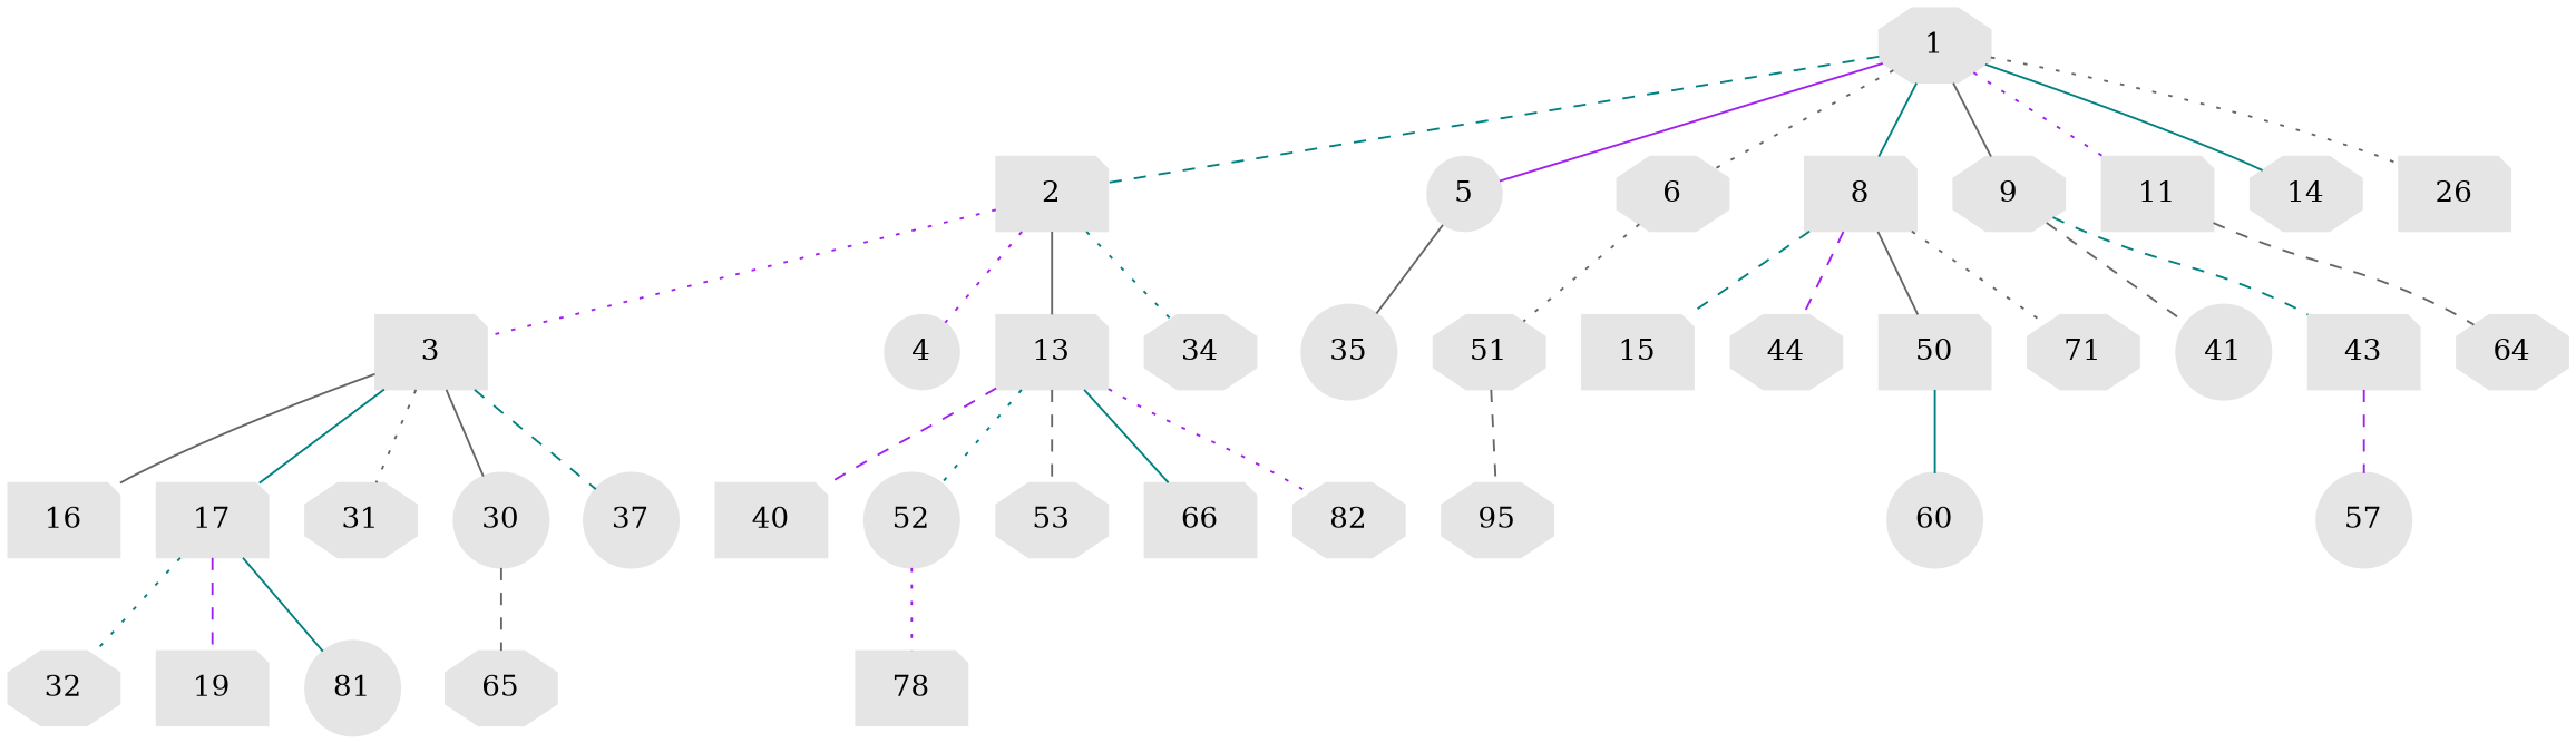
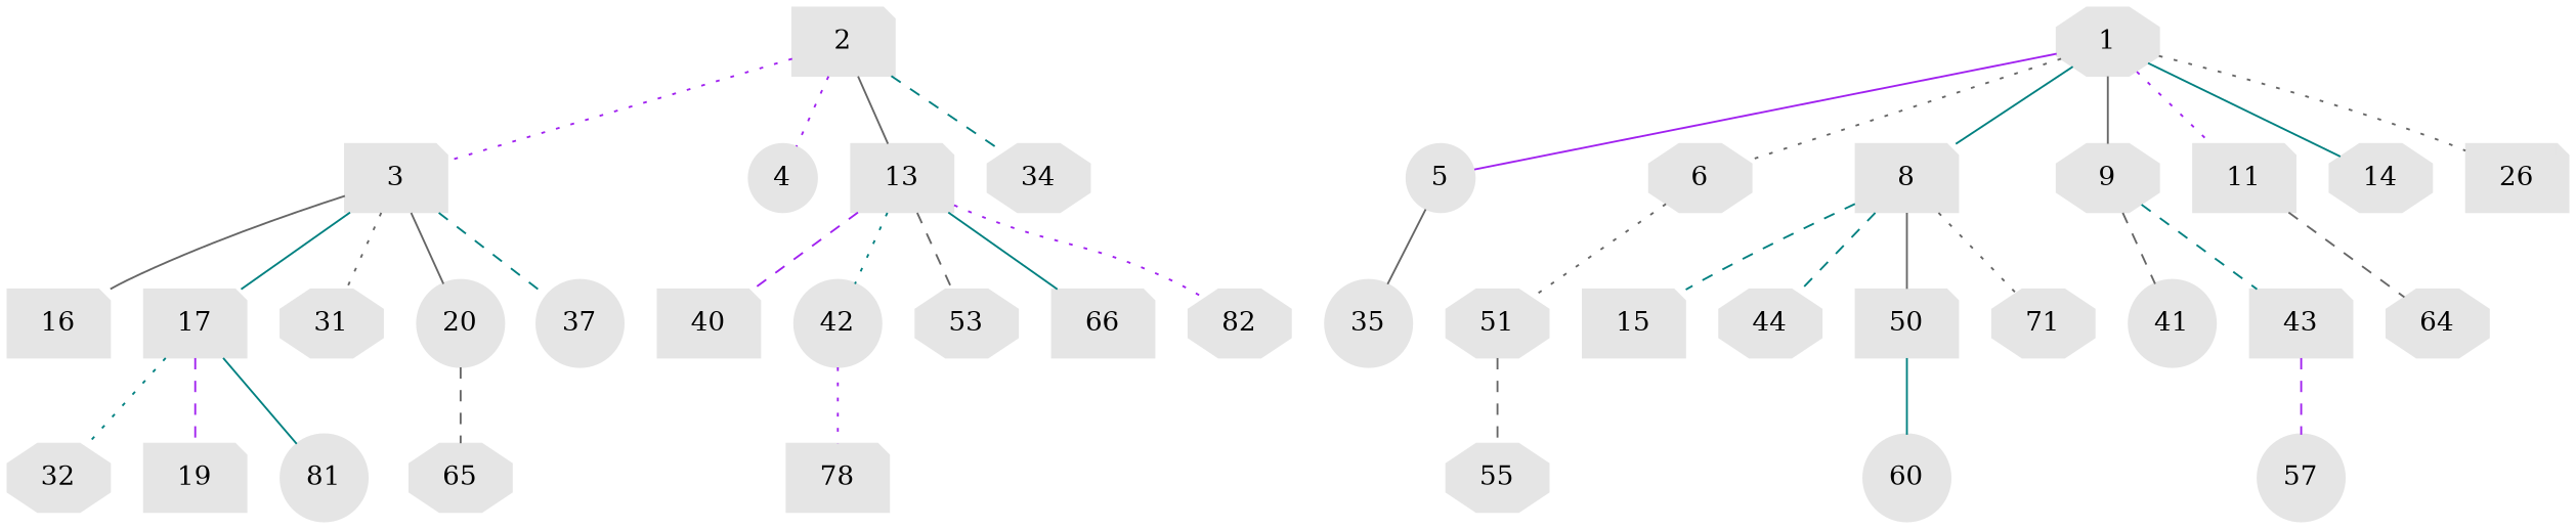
  graph {
    fontname="DejaVu Serif"
    node [color=gray90 fontname="DejaVu Serif" shape=note style=filled]
    edge [color=gray40 fontname="DejaVu Serif" style=dashed]
    2
    1 [shape=octagon]
    5 [shape=circle super="+23"]
    6 [shape=octagon super="+20"]
    8 [super="+46+33+28+12"]
    9 [shape=octagon super="+24+88"]
    11 [super="+75+42"]
    14 [shape=octagon]
    26 [super="+84"]
    3 [super="+7+10+76"]
    4 [shape=circle super="+31"]
    13 [super="+29+38+18"]
    34 [shape=octagon super="+80+90"]
    35 [shape=circle]
    51 [shape=octagon]
    15
    44 [shape=octagon super="+79+85"]
    50 [super="+59"]
    71 [shape=octagon]
    41 [shape=circle super="+54+70"]
    43 [super="+68"]
    64 [shape=octagon]
    16 [super="+27"]
    17 [super="+36+73+22+45"]
    n25 [label=31 shape=octagon super="+49"]
-   30 [shape=circle super="+95+58"]
+   30 [shape=circle super="+95+58" label=20]
    37 [shape=circle super="+83"]
    40 [super="+61"]
-   52 [shape=circle super="+67"]
+   52 [shape=circle super="+67" label=42]
    53 [shape=octagon]
    66
    82 [shape=octagon]
    32 [shape=octagon super="+101"]
    n34 [label=19]
    81 [shape=circle]
    65 [shape=octagon]
-   55 [shape=octagon label=95]
+   55 [shape=octagon]
    60 [shape=circle]
    57 [shape=circle]
    78
    2 -- 3 [color=purple style=dotted]
    2 -- 4 [color=purple style=dotted]
    2 -- 13 [style=solid]
-   2 -- 34 [color=teal style=dotted]
-   1 -- 2 [color=teal]
+   2 -- 34 [color=teal]
    1 -- 5 [color=purple style=solid]
    1 -- 6 [style=dotted]
    1 -- 8 [color=teal style=solid]
    1 -- 9 [style=solid]
    1 -- 11 [color=purple style=dotted]
    1 -- 14 [color=teal style=solid]
    1 -- 26 [style=dotted]
    5 -- 35 [style=solid]
    6 -- 51 [style=dotted]
    8 -- 15 [color=teal]
-   8 -- 44 [color=purple]
+   8 -- 44 [color=teal]
    8 -- 50 [style=solid]
    8 -- 71 [style=dotted]
    9 -- 41
    9 -- 43 [color=teal]
    11 -- 64
    3 -- 16 [style=solid]
    3 -- 17 [color=teal style=solid]
    3 -- n25 [style=dotted]
    3 -- 30 [style=solid]
    3 -- 37 [color=teal]
    13 -- 40 [color=purple]
    13 -- 52 [color=teal style=dotted]
    13 -- 53
    13 -- 66 [color=teal style=solid]
    13 -- 82 [color=purple style=dotted]
    51 -- 55
    50 -- 60 [color=teal style=solid]
    43 -- 57 [color=purple]
    17 -- 32 [color=teal style=dotted]
    17 -- n34 [color=purple]
    17 -- 81 [color=teal style=solid]
    30 -- 65
    52 -- 78 [color=purple style=dotted]
  }
